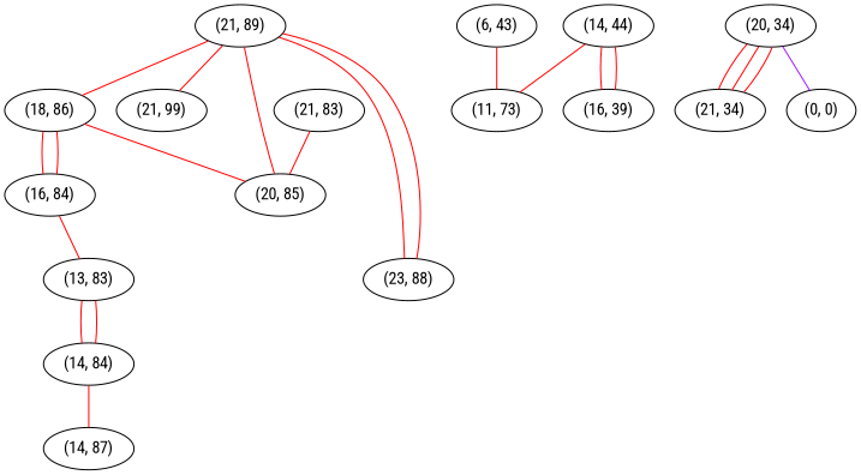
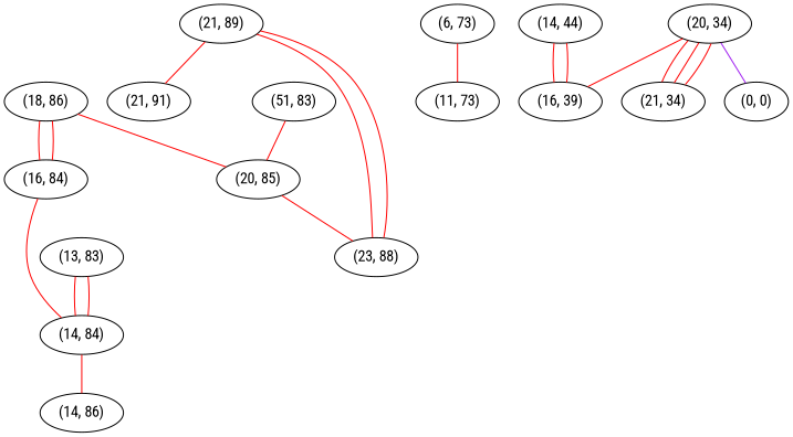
  graph {
    fontname="Roboto Condensed"
    node [fontname="Roboto Condensed"]
    edge [color=red fontname="Roboto Condensed" weight=1]
    "(21, 89)"
    "(18, 86)"
-   "(21, 91)" [label="(21, 99)"]
+   "(21, 91)"
    n4 [label="(23, 88)"]
    "(20, 85)"
    "(16, 84)"
-   "(6, 73)" [label="(6, 43)"]
+   "(6, 73)"
    "(11, 73)"
    "(14, 84)"
-   "(21, 83)"
+   "(21, 83)" [label="(51, 83)"]
    "(14, 44)"
    "(16, 39)"
    "(20, 34)"
    "(21, 34)"
    "(0, 0)"
-   "(14, 86)" [label="(14, 87)"]
+   "(14, 86)"
    "(13, 83)"
-   "(21, 89)" -- "(18, 86)"
    "(21, 89)" -- "(21, 91)"
    "(21, 89)" -- n4
    "(21, 89)" -- n4
    "(18, 86)" -- "(20, 85)"
    "(18, 86)" -- "(16, 84)"
    "(18, 86)" -- "(16, 84)"
-   "(20, 85)" -- "(21, 89)"
-   "(16, 84)" -- "(13, 83)"
+   "(20, 85)" -- n4
+   "(16, 84)" -- "(14, 84)"
    "(6, 73)" -- "(11, 73)"
    "(14, 84)" -- "(14, 86)"
    "(21, 83)" -- "(20, 85)"
-   "(14, 44)" -- "(11, 73)"
    "(14, 44)" -- "(16, 39)"
    "(14, 44)" -- "(16, 39)"
+   "(20, 34)" -- "(16, 39)"
    "(20, 34)" -- "(21, 34)"
    "(20, 34)" -- "(21, 34)"
    "(20, 34)" -- "(21, 34)"
    "(20, 34)" -- "(0, 0)" [color=purple weight=4]
    "(13, 83)" -- "(14, 84)"
    "(13, 83)" -- "(14, 84)"
  }
